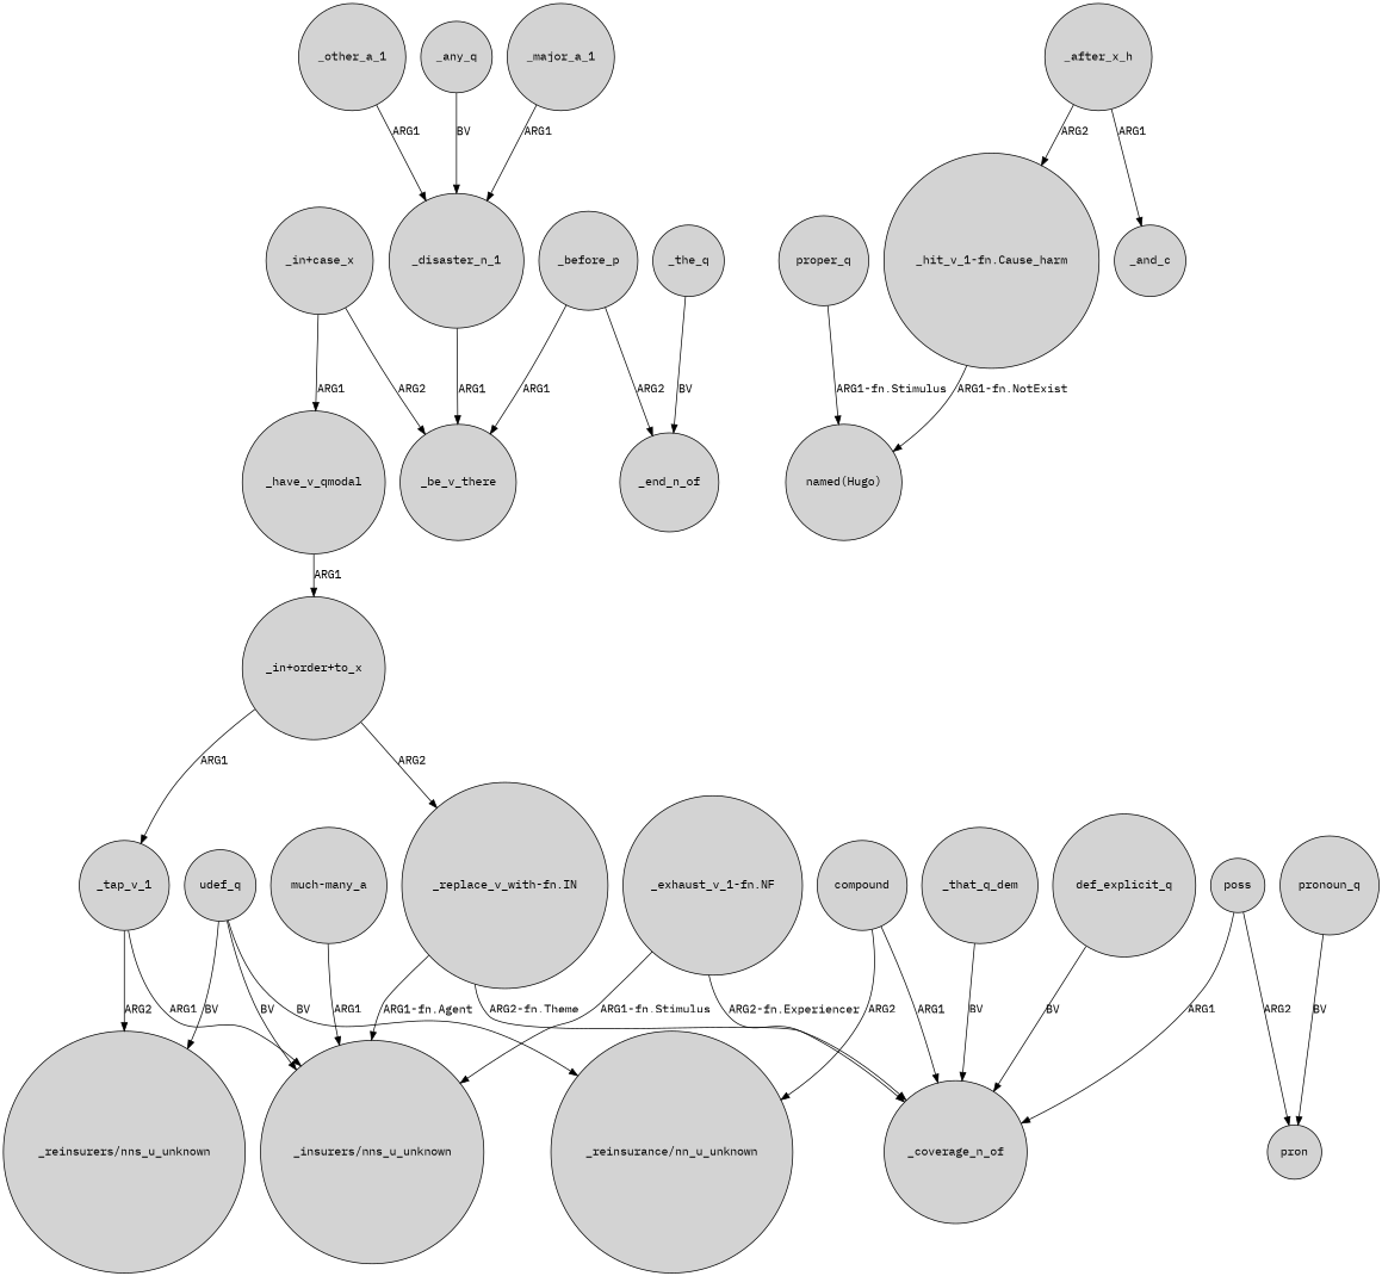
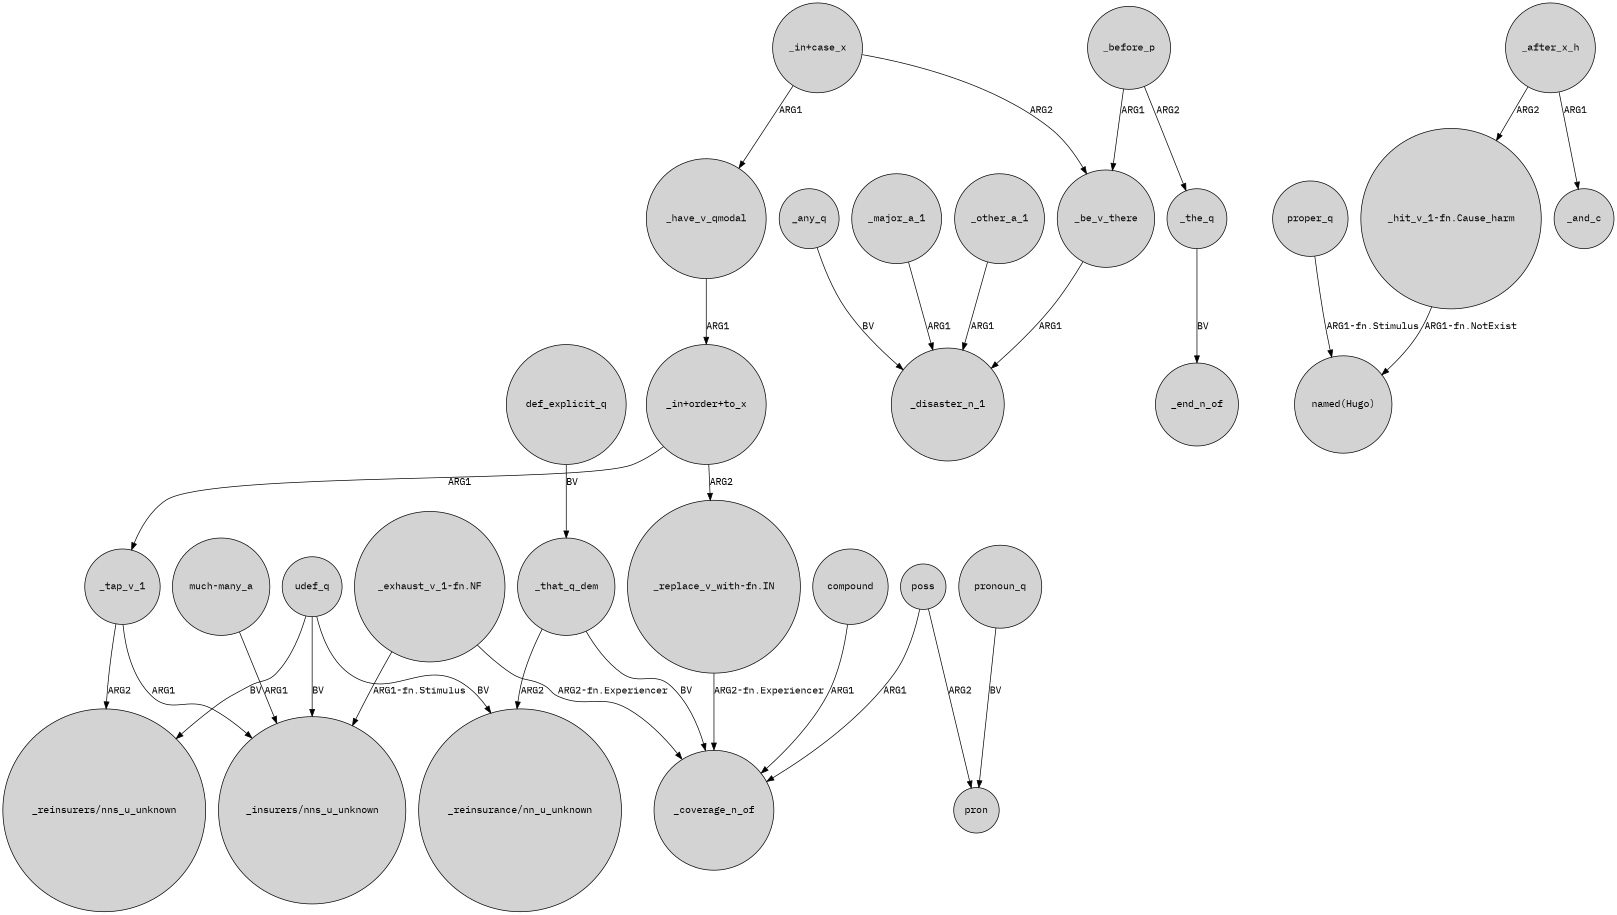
  digraph {
    fontname="IBM Plex Mono"
    node [fontname="IBM Plex Mono" shape=circle style=filled]
    edge [fontname="IBM Plex Mono"]
    udef_q
    "_reinsurers/nns_u_unknown"
    "_insurers/nns_u_unknown"
    "_reinsurance/nn_u_unknown"
    _other_a_1
    _disaster_n_1
    poss
    pron
    _coverage_n_of
    "_replace_v_with-fn.IN"
    "_in+case_x"
    _have_v_qmodal
    _be_v_there
    "_in+order+to_x"
    _tap_v_1
    _the_q
    _end_n_of
    "_exhaust_v_1-fn.NF"
    _any_q
    _before_p
    def_explicit_q
    pronoun_q
    compound
    "_hit_v_1-fn.Cause_harm"
    "named(Hugo)"
    proper_q
    _major_a_1
    _that_q_dem
    "much-many_a"
    _after_x_h
    _and_c
    udef_q -> "_reinsurers/nns_u_unknown" [label=BV]
    udef_q -> "_insurers/nns_u_unknown" [label=BV]
    udef_q -> "_reinsurance/nn_u_unknown" [label=BV]
    _other_a_1 -> _disaster_n_1 [label=ARG1]
    poss -> pron [label=ARG2]
    poss -> _coverage_n_of [label=ARG1]
-   "_replace_v_with-fn.IN" -> "_insurers/nns_u_unknown" [label="ARG1-fn.Agent"]
-   "_replace_v_with-fn.IN" -> _coverage_n_of [label="ARG2-fn.Theme"]
+   "_replace_v_with-fn.IN" -> _coverage_n_of [label="ARG2-fn.Experiencer"]
    "_in+case_x" -> _have_v_qmodal [label=ARG1]
    "_in+case_x" -> _be_v_there [label=ARG2]
    _have_v_qmodal -> "_in+order+to_x" [label=ARG1]
-   _disaster_n_1 -> _be_v_there [label=ARG1]
+   _be_v_there -> _disaster_n_1 [label=ARG1]
    "_in+order+to_x" -> "_replace_v_with-fn.IN" [label=ARG2]
    "_in+order+to_x" -> _tap_v_1 [label=ARG1]
    _tap_v_1 -> "_reinsurers/nns_u_unknown" [label=ARG2]
    _tap_v_1 -> "_insurers/nns_u_unknown" [label=ARG1]
    _the_q -> _end_n_of [label=BV]
    "_exhaust_v_1-fn.NF" -> "_insurers/nns_u_unknown" [label="ARG1-fn.Stimulus"]
    "_exhaust_v_1-fn.NF" -> _coverage_n_of [label="ARG2-fn.Experiencer"]
    _any_q -> _disaster_n_1 [label=BV]
    _before_p -> _be_v_there [label=ARG1]
-   _before_p -> _end_n_of [label=ARG2]
-   def_explicit_q -> _coverage_n_of [label=BV]
+   _before_p -> _the_q [label=ARG2]
+   def_explicit_q -> _that_q_dem [label=BV]
    pronoun_q -> pron [label=BV]
-   compound -> "_reinsurance/nn_u_unknown" [label=ARG2]
+   _that_q_dem -> "_reinsurance/nn_u_unknown" [label=ARG2]
    compound -> _coverage_n_of [label=ARG1]
    "_hit_v_1-fn.Cause_harm" -> "named(Hugo)" [label="ARG1-fn.NotExist"]
    proper_q -> "named(Hugo)" [label="ARG1-fn.Stimulus"]
    _major_a_1 -> _disaster_n_1 [label=ARG1]
    _that_q_dem -> _coverage_n_of [label=BV]
    "much-many_a" -> "_insurers/nns_u_unknown" [label=ARG1]
    _after_x_h -> "_hit_v_1-fn.Cause_harm" [label=ARG2]
    _after_x_h -> _and_c [label=ARG1]
  }
